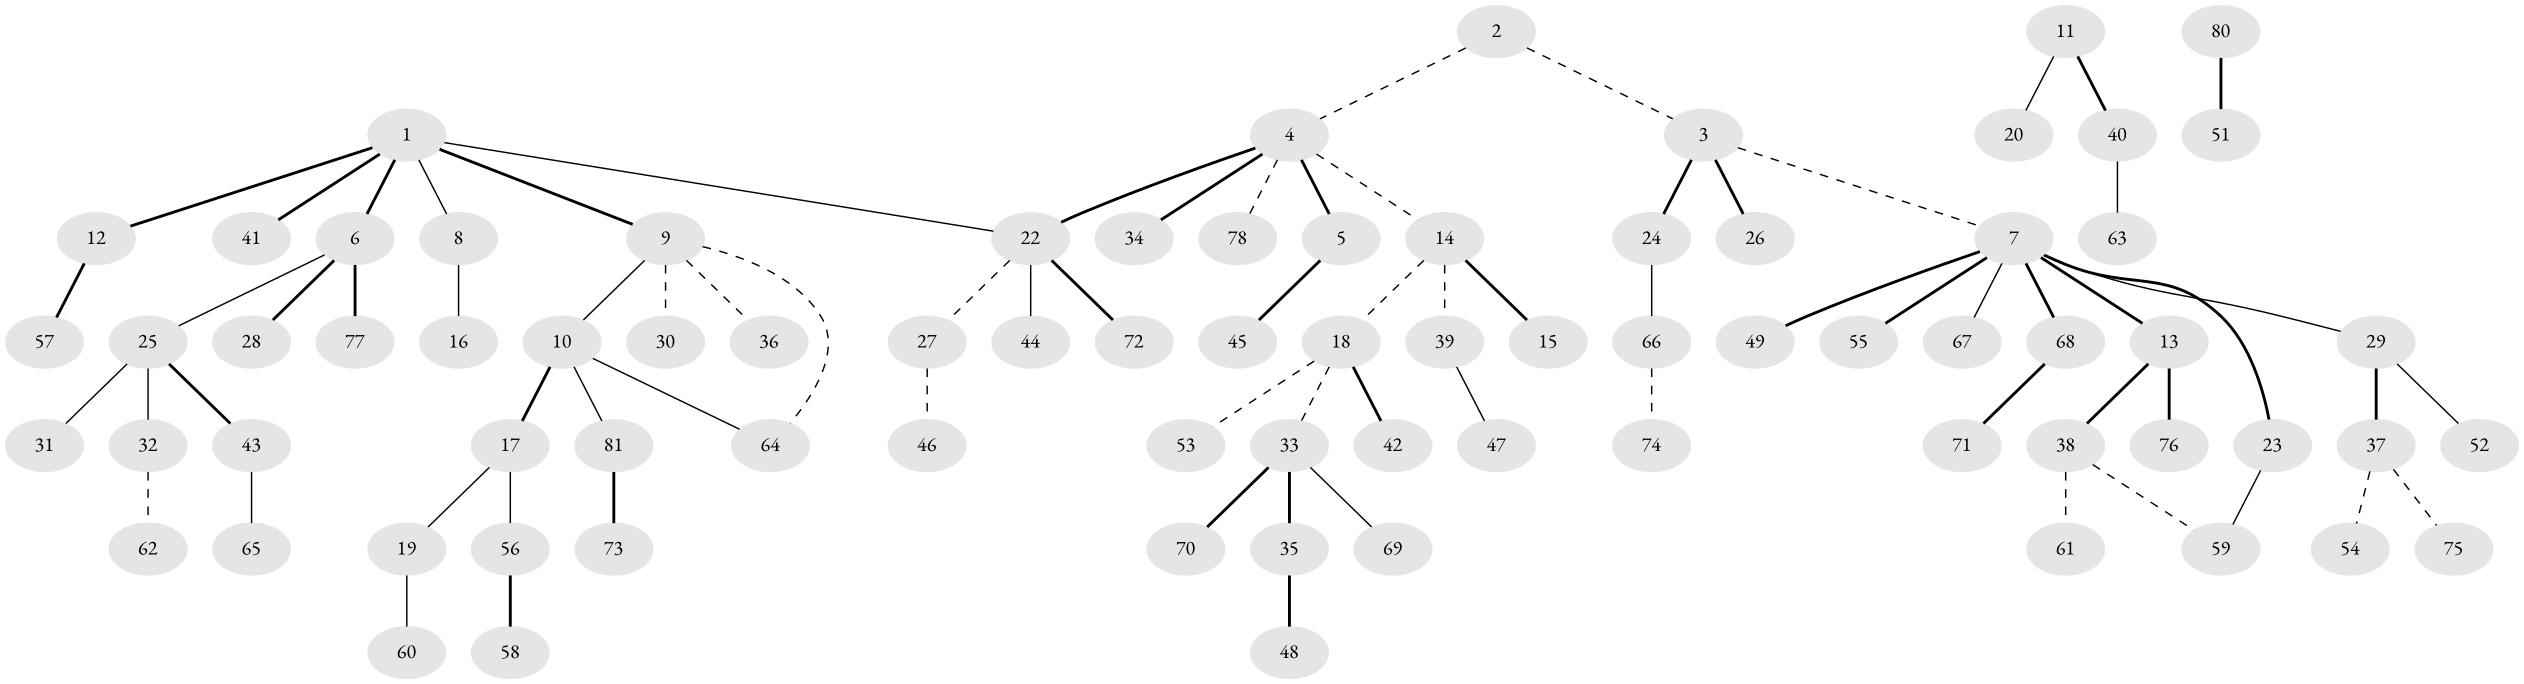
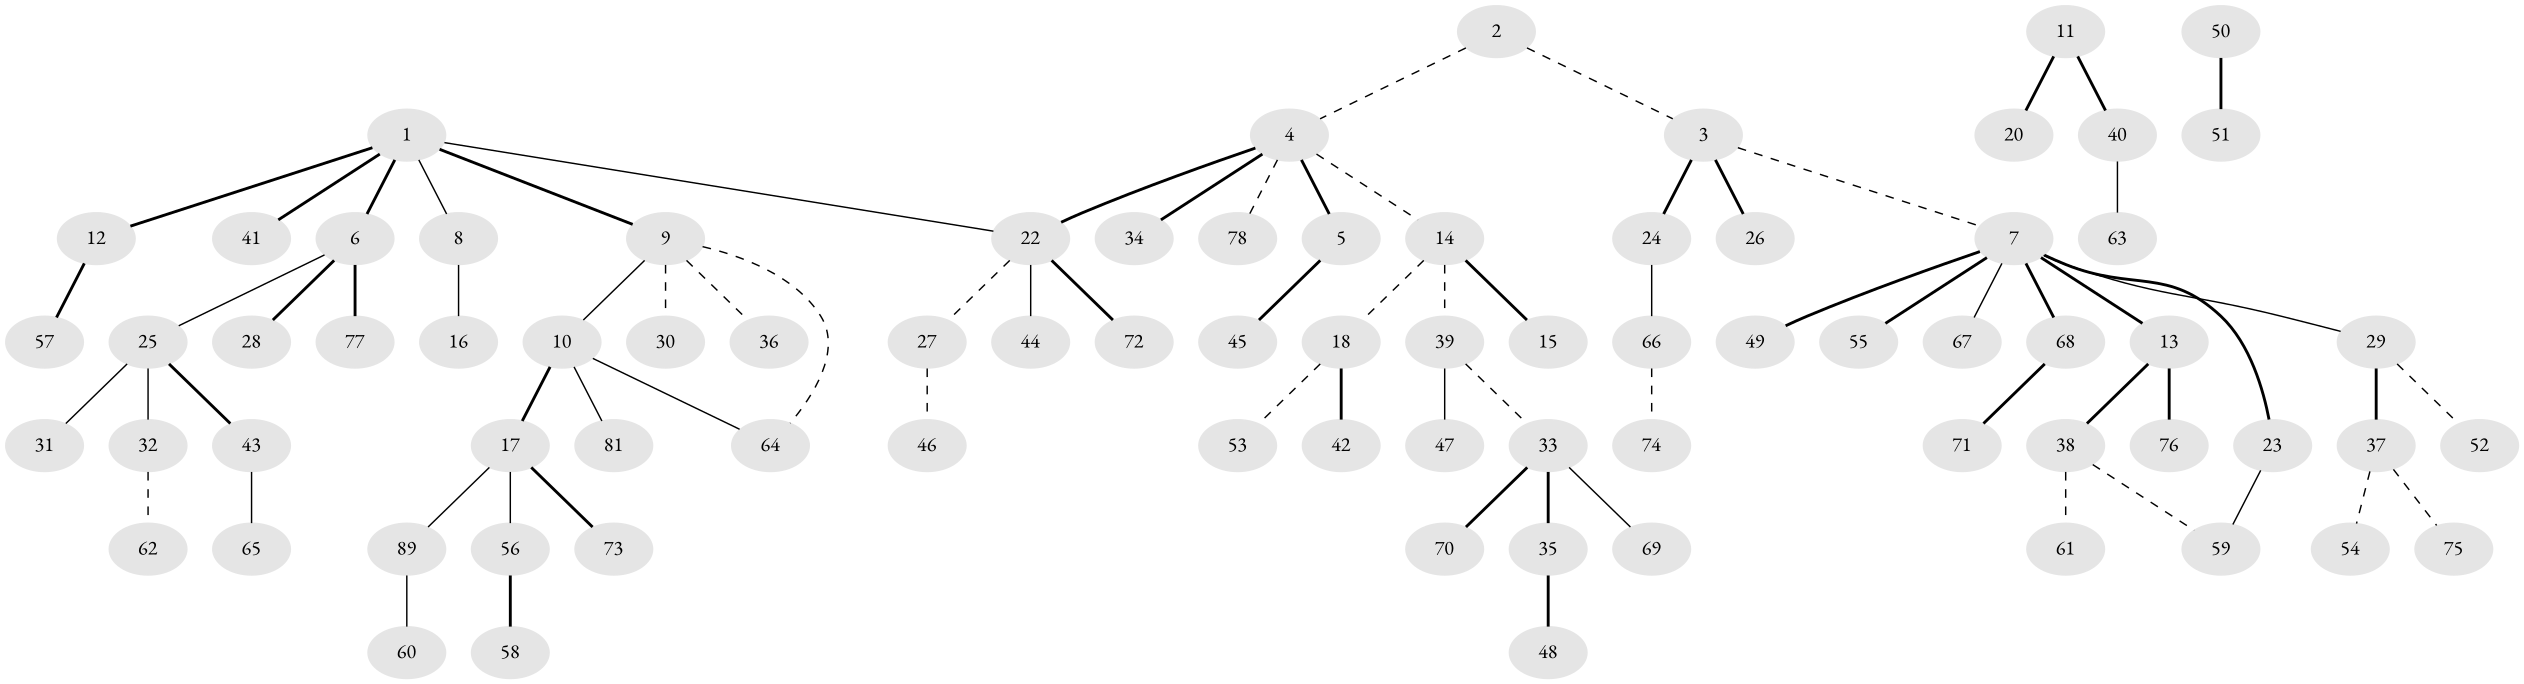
  graph {
    fontname="EB Garamond"
    node [color=gray90 fontname="EB Garamond" style=filled]
    edge [fontname="EB Garamond" style=bold]
    1
    6
    8
    9
    12
    41
    22
    2
    3
    4
    25
    28
    77
    16
    10
    30
    36
    64
    57
    7
    24
    26
    5
    14
    34
    78
    13
    23
    29
    49
    55
    67
    68
    66
    45
    15
    18
    39
    27
    44
    72
    31
    32
    43
    38
    76
    59
    37
    52
    71
    17
    n52 [label=81]
    11
    20
    40
-   19
+   19 [label=89]
    56
    73
    63
    61
    33
    42
    53
    47
    60
    58
    35
    69
    70
    46
    74
    62
    65
    54
    75
    48
-   50 [label=80]
+   50
    51
    1 -- 6
    1 -- 8 [style=solid]
    1 -- 9
    1 -- 12
    1 -- 41
    1 -- 22 [style=solid]
    6 -- 25 [style=solid]
    6 -- 28
    6 -- 77
    8 -- 16 [style=solid]
    9 -- 10 [style=solid]
    9 -- 30 [style=dashed]
    9 -- 36 [style=dashed]
    9 -- 64 [style=dashed]
    12 -- 57
    22 -- 27 [style=dashed]
    22 -- 44 [style=solid]
    22 -- 72
    2 -- 3 [style=dashed]
    2 -- 4 [style=dashed]
    3 -- 7 [style=dashed]
    3 -- 24
    3 -- 26
    4 -- 22
    4 -- 5
    4 -- 14 [style=dashed]
    4 -- 34
    4 -- 78 [style=dashed]
    25 -- 31 [style=solid]
    25 -- 32 [style=solid]
    25 -- 43
    10 -- 64 [style=solid]
    10 -- 17
    10 -- n52 [style=solid]
    7 -- 13
    7 -- 23
    7 -- 29 [style=solid]
    7 -- 49
    7 -- 55
    7 -- 67 [style=solid]
    7 -- 68
    24 -- 66 [style=solid]
    5 -- 45
    14 -- 15
    14 -- 18 [style=dashed]
    14 -- 39 [style=dashed]
    13 -- 38
    13 -- 76
    23 -- 59 [style=solid]
    29 -- 37
-   29 -- 52 [style=solid]
+   29 -- 52 [style=dashed]
    68 -- 71
    66 -- 74 [style=dashed]
-   18 -- 33 [style=dashed]
+   39 -- 33 [style=dashed]
    18 -- 42
    18 -- 53 [style=dashed]
    39 -- 47 [style=solid]
    27 -- 46 [style=dashed]
    32 -- 62 [style=dashed]
    43 -- 65 [style=solid]
    38 -- 59 [style=dashed]
    38 -- 61 [style=dashed]
    37 -- 54 [style=dashed]
    37 -- 75 [style=dashed]
    17 -- 19 [style=solid]
    17 -- 56 [style=solid]
-   n52 -- 73
-   11 -- 20 [style=solid]
+   17 -- 73
+   11 -- 20
    11 -- 40
    40 -- 63 [style=solid]
    19 -- 60 [style=solid]
    56 -- 58
    33 -- 35
    33 -- 69 [style=solid]
    33 -- 70
    35 -- 48
    50 -- 51
  }
